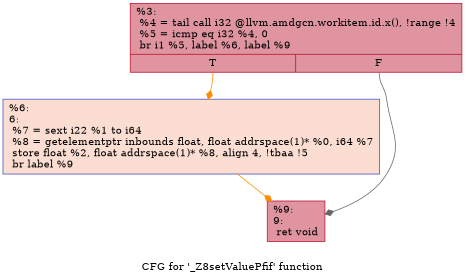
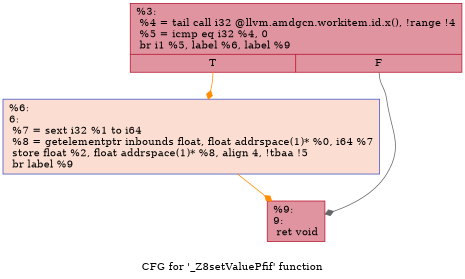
  digraph {
    label="CFG for '_Z8setValuePfif' function"
    node [color="#b70d28ff" fillcolor="#b70d2870" shape=record style=filled]
    edge [color=darkorange arrowhead=diamond]
    n1 [label="{%3:\l  %4 = tail call i32 @llvm.amdgcn.workitem.id.x(), !range !4\l  %5 = icmp eq i32 %4, 0\l  br i1 %5, label %6, label %9\l|{<s0>T|<s1>F}}"]
-   n2 [color="#3d50c3ff" fillcolor="#f7b39670" label="{%6:\l6:                                                \l  %7 = sext i22 %1 to i64\l  %8 = getelementptr inbounds float, float addrspace(1)* %0, i64 %7\l  store float %2, float addrspace(1)* %8, align 4, !tbaa !5\l  br label %9\l}"]
+   n2 [color="#3d50c3ff" fillcolor="#f7b39670" label="{%6:\l6:                                                \l  %7 = sext i32 %1 to i64\l  %8 = getelementptr inbounds float, float addrspace(1)* %0, i64 %7\l  store float %2, float addrspace(1)* %8, align 4, !tbaa !5\l  br label %9\l}"]
    n3 [label="{%9:\l9:                                                \l  ret void\l}"]
    n1 -> n2 [tailport=s0]
    n1 -> n3 [tailport=s1 color=gray40]
    n2 -> n3
  }
